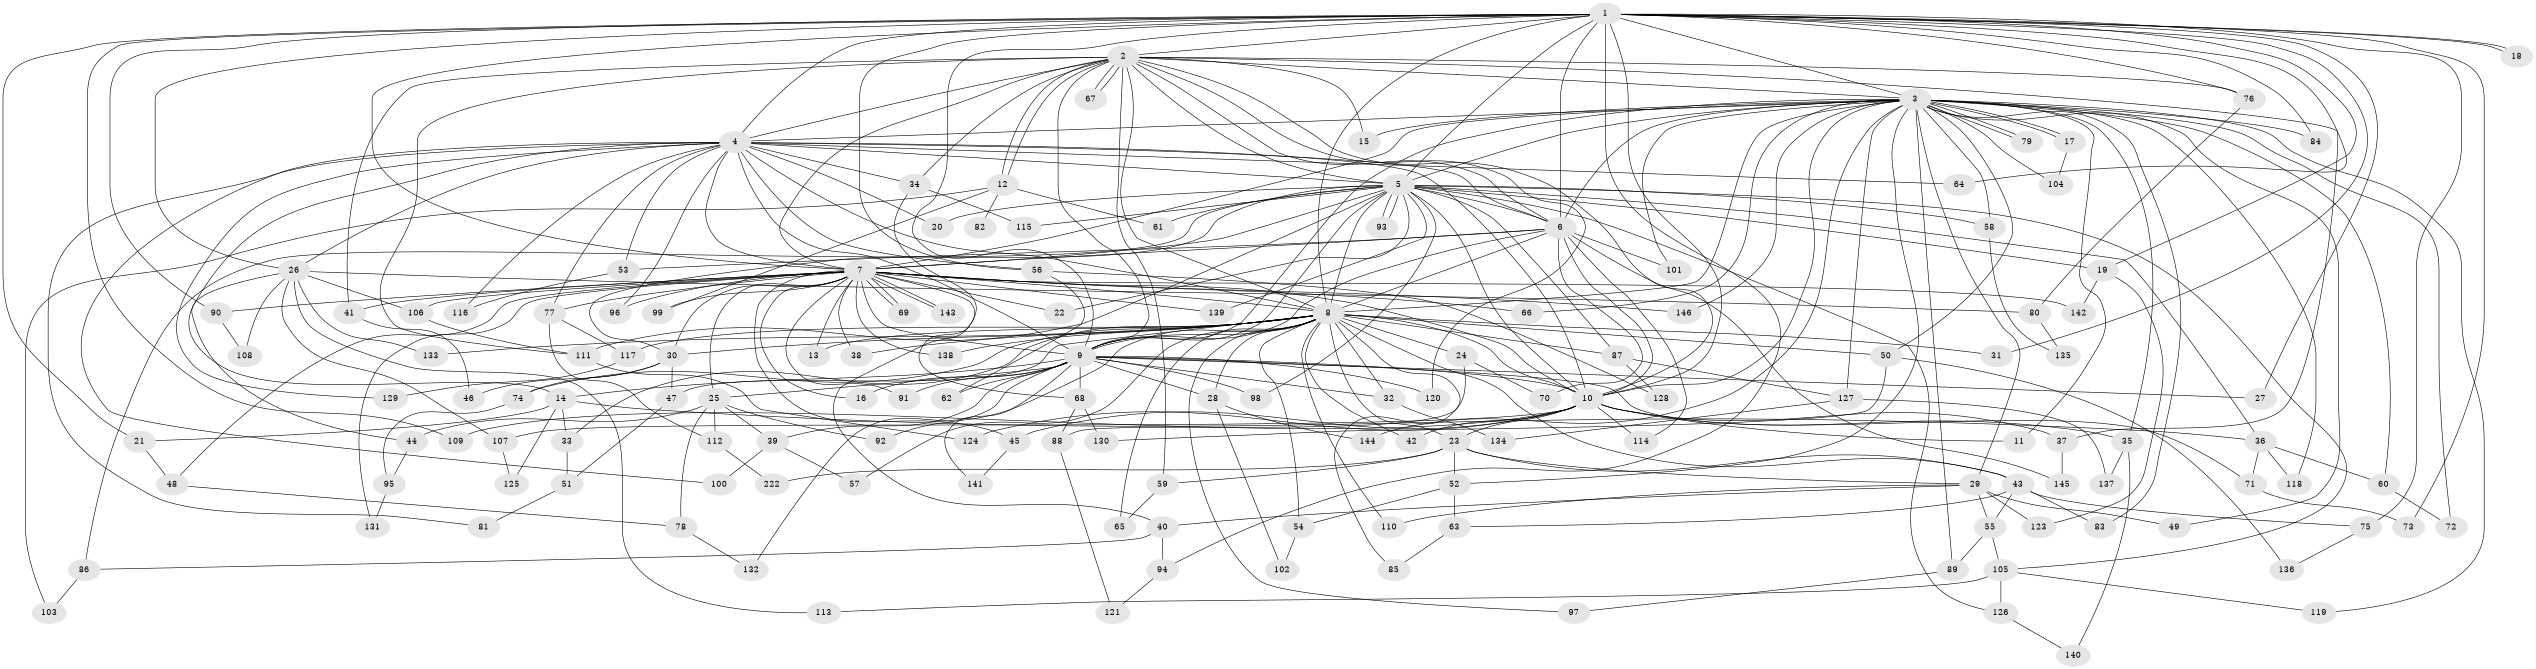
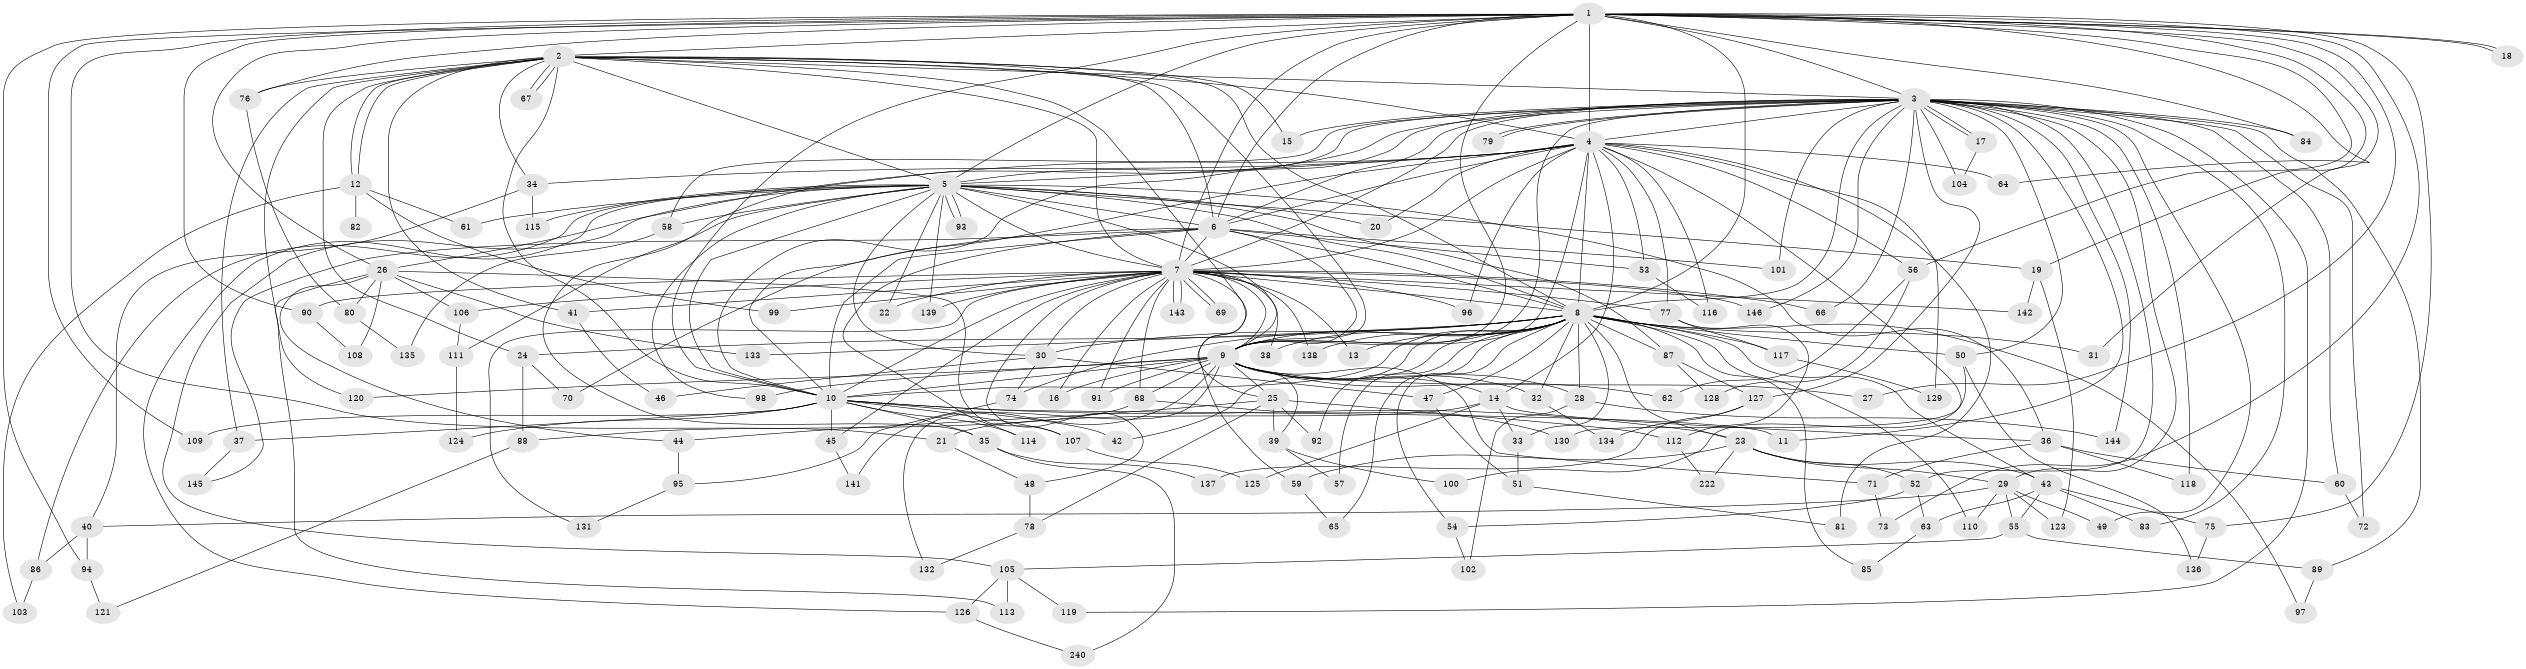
  graph {
    node [color=gray90 style=filled]
    1
    2
    3
    4
    5
    6
    7
    8
    9
    10
    18
    19
    21
    26
    27
    31
    56
    64
    73
    75
    76
    84
    90
    94
    109
    12
    15
    24
    34
    37
    41
    59
    67
    120
    11
    17
    29
    35
    49
    50
    52
    58
    60
    66
    72
    79
    83
    89
    101
    104
    118
    119
    127
    144
    146
    14
    20
    53
    77
    81
    96
    100
    116
    129
    22
    30
    36
    61
    86
    87
    93
    98
    105
    111
    115
    126
    139
    70
    114
    145
    13
    16
    25
    38
    45
    48
    68
    69
    91
    99
    106
    131
    138
    142
    143
    23
    28
    32
    33
    42
    43
    47
    54
    57
    65
    74
    85
    92
    97
    110
    117
    133
    39
    62
    71
    132
    141
    107
    124
    123
    44
    80
    108
    113
    128
    136
    121
    82
    103
    88
    40
    46
    55
    137
-   140
+   140 [label=240]
    130
    63
    135
    134
    125
    112
    78
    n143 [label=222]
    102
    51
    95
    1 -- 2
    1 -- 3
    1 -- 4
    1 -- 5
    1 -- 6
    1 -- 7
    1 -- 8
    1 -- 9
    1 -- 10
    1 -- 18
    1 -- 18
    1 -- 19
    1 -- 21
    1 -- 26
    1 -- 27
    1 -- 31
    1 -- 56
    1 -- 64
    1 -- 73
    1 -- 75
    1 -- 76
    1 -- 84
    1 -- 90
    1 -- 94
    1 -- 109
    2 -- 3
    2 -- 4
    2 -- 5
    2 -- 6
    2 -- 7
    2 -- 8
    2 -- 9
    2 -- 10
    2 -- 76
    2 -- 12
    2 -- 12
    2 -- 15
-   2 -- 111
+   2 -- 24
    2 -- 34
    2 -- 37
    2 -- 41
    2 -- 59
    2 -- 67
    2 -- 67
    2 -- 120
    3 -- 4
    3 -- 5
    3 -- 6
    3 -- 7
    3 -- 8
    3 -- 9
    3 -- 10
    3 -- 84
    3 -- 15
    3 -- 11
    3 -- 17
    3 -- 17
    3 -- 29
    3 -- 35
    3 -- 49
    3 -- 50
    3 -- 52
    3 -- 58
    3 -- 60
    3 -- 66
    3 -- 72
    3 -- 79
    3 -- 79
    3 -- 83
    3 -- 89
    3 -- 101
    3 -- 104
    3 -- 118
    3 -- 119
    3 -- 127
    3 -- 144
    3 -- 146
    4 -- 5
    4 -- 6
    4 -- 7
    4 -- 8
    4 -- 9
    4 -- 10
    4 -- 26
    4 -- 56
    4 -- 64
    4 -- 34
    4 -- 14
    4 -- 20
    4 -- 53
    4 -- 77
    4 -- 81
    4 -- 96
    4 -- 100
    4 -- 116
    4 -- 129
    5 -- 6
    5 -- 7
    5 -- 8
    5 -- 9
    5 -- 10
    5 -- 19
    5 -- 58
    5 -- 20
    5 -- 22
    5 -- 30
    5 -- 36
    5 -- 61
    5 -- 86
    5 -- 87
    5 -- 93
    5 -- 93
    5 -- 98
    5 -- 105
    5 -- 111
    5 -- 115
    5 -- 126
    5 -- 139
    6 -- 7
    6 -- 8
    6 -- 9
    6 -- 10
    6 -- 101
    6 -- 53
    6 -- 70
    6 -- 114
    6 -- 145
    7 -- 8
    7 -- 9
    7 -- 10
    7 -- 90
    7 -- 41
    7 -- 66
    7 -- 146
    7 -- 77
    7 -- 96
    7 -- 22
    7 -- 30
    7 -- 139
    7 -- 13
    7 -- 16
    7 -- 25
    7 -- 38
    7 -- 45
    7 -- 48
    7 -- 68
    7 -- 69
    7 -- 69
    7 -- 91
    7 -- 99
    7 -- 106
    7 -- 131
    7 -- 138
    7 -- 142
    7 -- 143
    7 -- 143
    8 -- 9
    8 -- 10
    8 -- 31
    8 -- 24
    8 -- 50
    8 -- 30
    8 -- 87
    8 -- 13
    8 -- 38
    8 -- 138
    8 -- 23
    8 -- 28
    8 -- 32
    8 -- 33
    8 -- 42
    8 -- 43
    8 -- 47
    8 -- 54
    8 -- 57
    8 -- 65
    8 -- 74
    8 -- 85
    8 -- 92
    8 -- 97
    8 -- 110
    8 -- 117
    8 -- 133
    9 -- 10
    9 -- 27
    9 -- 120
    9 -- 14
    9 -- 98
    9 -- 16
    9 -- 25
    9 -- 68
    9 -- 91
    9 -- 28
    9 -- 32
    9 -- 39
    9 -- 62
    9 -- 71
    9 -- 132
    9 -- 141
    10 -- 109
    10 -- 37
    10 -- 11
    10 -- 35
    10 -- 114
    10 -- 45
    10 -- 23
    10 -- 42
    10 -- 107
    10 -- 124
    19 -- 142
    19 -- 123
    21 -- 48
    26 -- 106
    26 -- 133
    26 -- 107
    26 -- 44
    26 -- 80
    26 -- 108
    26 -- 113
    56 -- 62
    56 -- 128
    75 -- 136
    76 -- 80
    90 -- 108
    94 -- 121
    12 -- 61
    12 -- 99
    12 -- 82
    12 -- 103
    24 -- 70
    24 -- 88
    34 -- 115
    34 -- 40
    37 -- 145
    41 -- 46
    59 -- 65
    17 -- 104
    29 -- 49
    29 -- 110
    29 -- 123
    29 -- 40
    29 -- 55
    35 -- 137
    35 -- 140
    50 -- 136
    50 -- 130
    52 -- 54
    52 -- 63
    58 -- 135
    60 -- 72
    89 -- 97
    127 -- 137
    127 -- 134
    14 -- 21
    14 -- 36
    14 -- 33
    14 -- 125
    53 -- 116
    77 -- 117
    77 -- 112
    30 -- 47
    30 -- 74
    30 -- 46
    36 -- 60
    36 -- 118
    36 -- 71
    86 -- 103
    87 -- 127
    87 -- 128
    105 -- 119
    105 -- 126
    105 -- 113
    111 -- 124
    126 -- 140
    25 -- 92
    25 -- 39
    25 -- 44
    25 -- 112
    25 -- 78
    45 -- 141
    48 -- 78
    68 -- 88
    68 -- 130
    106 -- 111
    23 -- 59
    23 -- 29
    23 -- 52
    23 -- 43
    23 -- n143
    28 -- 144
    28 -- 102
    32 -- 134
    33 -- 51
    43 -- 75
    43 -- 83
    43 -- 55
    43 -- 63
    47 -- 51
    54 -- 102
    74 -- 95
    117 -- 129
    39 -- 100
    39 -- 57
    71 -- 73
    107 -- 125
    44 -- 95
    80 -- 135
    88 -- 121
    40 -- 94
    40 -- 86
    55 -- 89
    55 -- 105
    63 -- 85
    112 -- n143
    78 -- 132
    51 -- 81
    95 -- 131
  }
